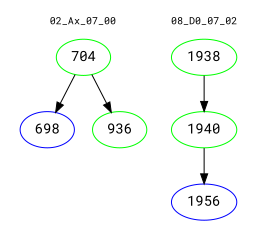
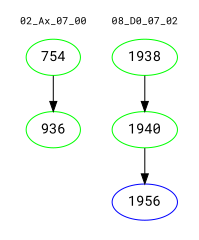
  digraph {
    fontname="Roboto Mono"
    node [color=green fontname="Roboto Mono"]
    edge [color=black fontname="Roboto Mono"]
-   n1 [label=704]
-   n2 [color=blue label=698]
+   n1 [label=754]
    n3 [label=936]
    n4 [label=1940]
    n5 [label=1938]
    n6 [color=blue label=1956]
    subgraph cluster_1 {
      color=white
      fontsize=10
      label="02_Ax_07_00"
      n1
-     n2
      n3
    }
    subgraph cluster_2 {
      color=white
      fontsize=10
      label="08_D0_07_02"
      n4
      n5
      n6
    }
-   n1 -> n2
    n1 -> n3
    n4 -> n6
    n5 -> n4
  }
